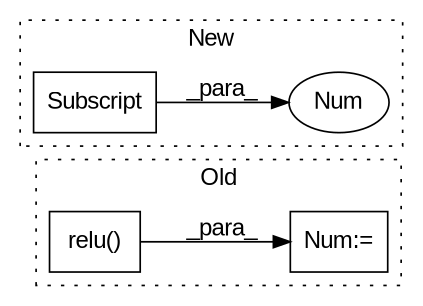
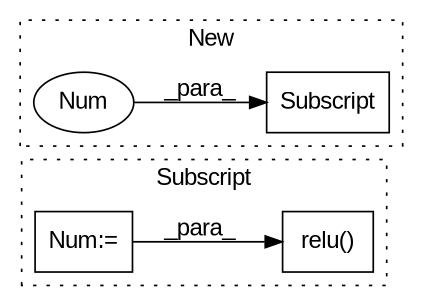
  digraph {
    fontname="Liberation Sans"
    rankdir=LR
    node [fontname="Liberation Sans" shape=box]
    edge [fontname="Liberation Sans"]
    n1 [a=75 l="10,1" label="relu()" s="4315,4326"]
    n2 [a=68 l=3 label="Num:=" s=4777]
    n3 [a=63 l="4,0" label=Subscript s="6103,0"]
    n4 [a=76 l=1 label=Num s=6105 shape=ellipse]
    subgraph cluster_1 {
-     label=Old
+     label=Subscript
      style=dotted
      n1
      n2
    }
    subgraph cluster_2 {
      label=New
      style=dotted
      n3
      n4
    }
-   n1 -> n2 [label=_para_]
-   n3 -> n4 [label=_para_]
+   n2 -> n1 [label=_para_]
+   n4 -> n3 [label=_para_]
  }
